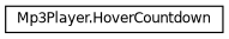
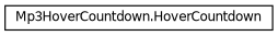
  digraph {
    rankdir=LR
-   n1 [color=black fillcolor=white fontname=Helvetica fontsize=10 height=0.2 label="Mp3Player.HoverCountdown" shape=record style=filled width=0.4]
+   n1 [color=black fillcolor=white fontname=Helvetica fontsize=10 height=0.2 label="Mp3HoverCountdown.HoverCountdown" shape=record style=filled width=0.4]
  }
